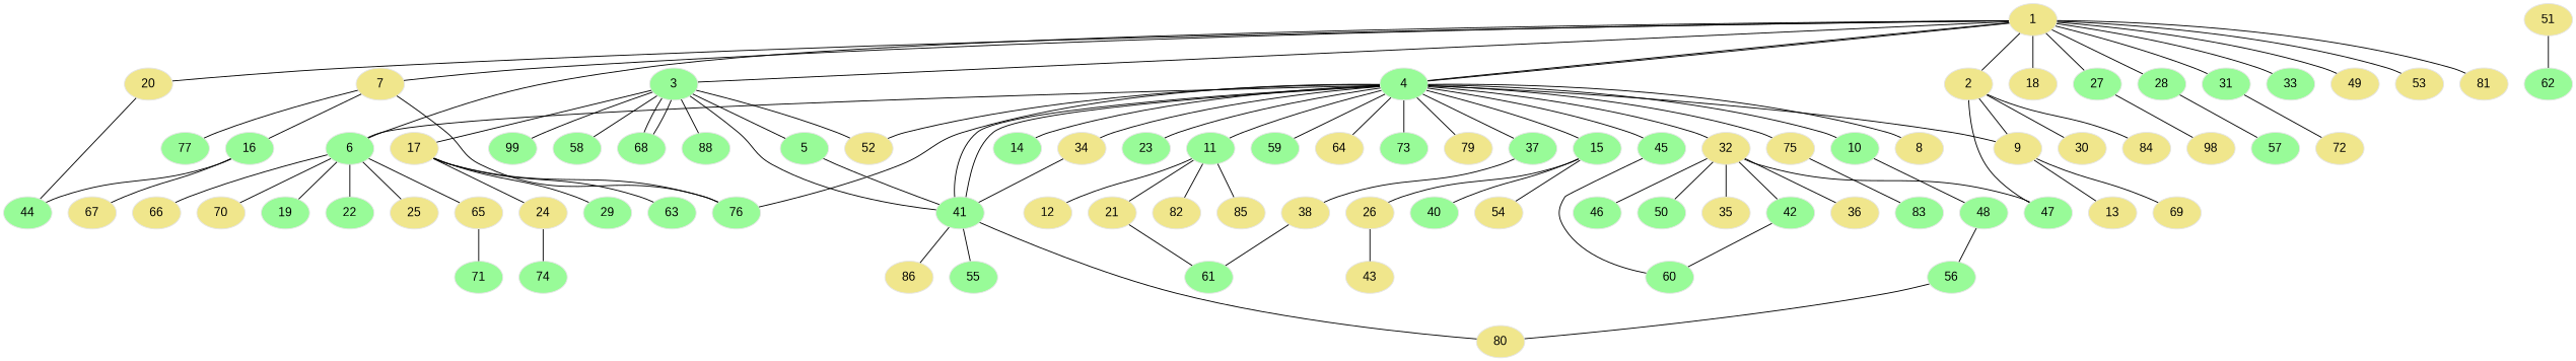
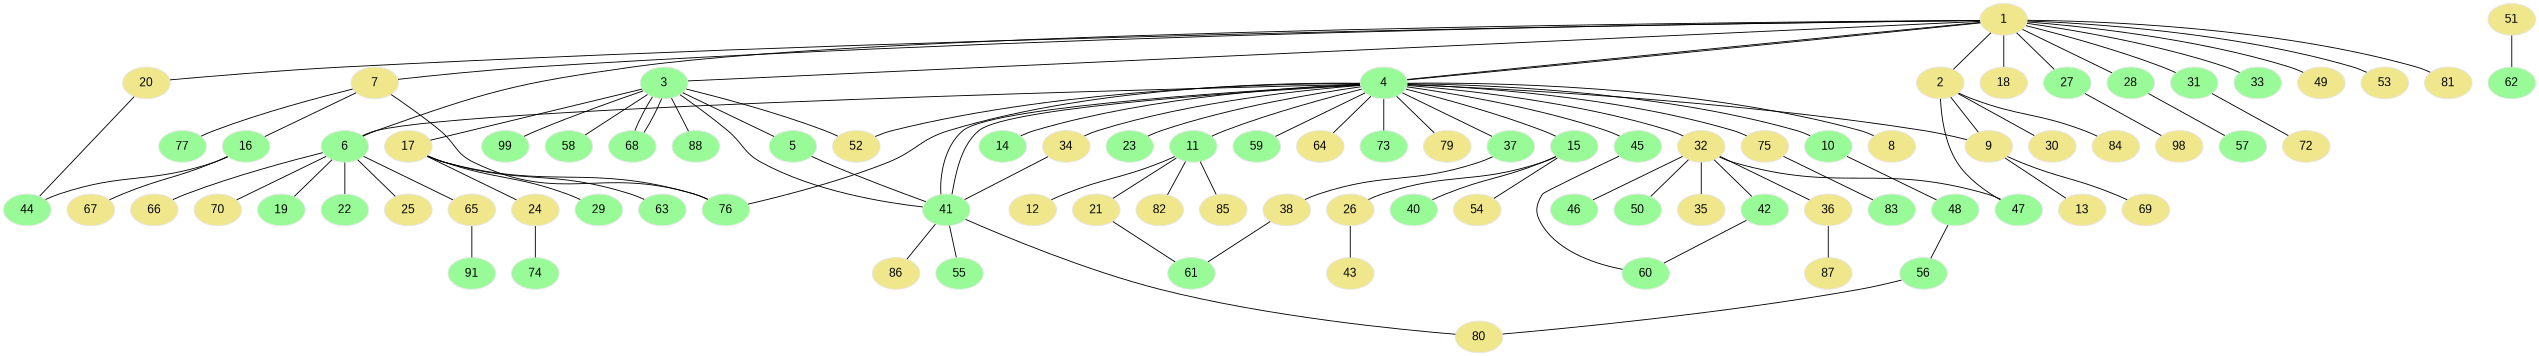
  graph {
    fontname="Liberation Sans"
    node [color=gray90 fillcolor=palegreen fontname="Liberation Sans" style=filled]
    edge [fontname="Liberation Sans"]
    1 [fillcolor=khaki]
    2 [fillcolor=khaki]
    3
    4
    6
    7 [fillcolor=khaki]
    18 [fillcolor=khaki]
    20 [fillcolor=khaki]
    27
    28
    31
    33
    49 [fillcolor=khaki]
    53 [fillcolor=khaki]
    81 [fillcolor=khaki]
    9 [fillcolor=khaki]
    30 [fillcolor=khaki]
    47
    84 [fillcolor=khaki]
    5
    17 [fillcolor=khaki]
    n22 [label=99]
    41
    52 [fillcolor=khaki]
    58
    68
    88
    8 [fillcolor=khaki]
    10
    11
    14
    15
    23
    32 [fillcolor=khaki]
    34 [fillcolor=khaki]
    37
    45
    59
    64 [fillcolor=khaki]
    73
    75 [fillcolor=khaki]
    76
    79 [fillcolor=khaki]
    19
    22
    25 [fillcolor=khaki]
    65 [fillcolor=khaki]
    66 [fillcolor=khaki]
    70 [fillcolor=khaki]
    16
    77
    44
    n53 [fillcolor=khaki label=98]
    57
    72 [fillcolor=khaki]
    13 [fillcolor=khaki]
    69 [fillcolor=khaki]
    24 [fillcolor=khaki]
    29
    63
    55
    80 [fillcolor=khaki]
    86 [fillcolor=khaki]
    48
    12 [fillcolor=khaki]
    21 [fillcolor=khaki]
    82 [fillcolor=khaki]
    85 [fillcolor=khaki]
    26 [fillcolor=khaki]
    40
    54 [fillcolor=khaki]
    35 [fillcolor=khaki]
    36 [fillcolor=khaki]
    42
    46
    50
    38 [fillcolor=khaki]
    60
    83
-   71
+   71 [label=91]
    67 [fillcolor=khaki]
    56
    61
    43 [fillcolor=khaki]
    74
    51 [fillcolor=khaki]
    62
+   87 [fillcolor=khaki]
    1 -- 2
    1 -- 3
    1 -- 4
    1 -- 4
    1 -- 6
    1 -- 7
    1 -- 18
    1 -- 20
    1 -- 27
    1 -- 28
    1 -- 31
    1 -- 33
    1 -- 49
    1 -- 53
    1 -- 81
    2 -- 9
    2 -- 30
    2 -- 47
    2 -- 84
    3 -- 5
    3 -- 17
    3 -- n22
    3 -- 41
    3 -- 52
    3 -- 58
    3 -- 68
    3 -- 68
    3 -- 88
    4 -- 6
    4 -- 9
    4 -- 41
    4 -- 41
    4 -- 52
    4 -- 8
    4 -- 10
    4 -- 11
    4 -- 14
    4 -- 15
    4 -- 23
    4 -- 32
    4 -- 34
    4 -- 37
    4 -- 45
    4 -- 59
    4 -- 64
    4 -- 73
    4 -- 75
    4 -- 76
    4 -- 79
    6 -- 19
    6 -- 22
    6 -- 25
    6 -- 65
    6 -- 66
    6 -- 70
    7 -- 76
    7 -- 16
    7 -- 77
    20 -- 44
    27 -- n53
    28 -- 57
    31 -- 72
    9 -- 13
    9 -- 69
    5 -- 41
    17 -- 76
    17 -- 24
    17 -- 29
    17 -- 63
    41 -- 55
    41 -- 80
    41 -- 86
    10 -- 48
    11 -- 12
    11 -- 21
    11 -- 82
    11 -- 85
    15 -- 26
    15 -- 40
    15 -- 54
    32 -- 47
    32 -- 35
    32 -- 36
    32 -- 42
    32 -- 46
    32 -- 50
    34 -- 41
    37 -- 38
    45 -- 60
    75 -- 83
    65 -- 71
    16 -- 44
    16 -- 67
    24 -- 74
    48 -- 56
    21 -- 61
    26 -- 43
+   36 -- 87
    42 -- 60
    38 -- 61
    56 -- 80
    51 -- 62
  }
